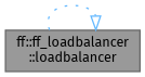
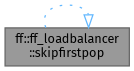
  digraph {
    rankdir=LR
    fontname="Fira Sans"
-   n1 [color=gray40 fillcolor=grey60 fontcolor=black fontname="Fira Sans" fontsize=10 height=0.2 label="ff::ff_loadbalancer\l::loadbalancer" shape=box style=filled width=0.4]
+   n1 [color=gray40 fillcolor=grey60 fontcolor=black fontname="Fira Sans" fontsize=10 height=0.2 label="ff::ff_loadbalancer\l::skipfirstpop" shape=box style=filled width=0.4]
    n1 -> n1 [color=steelblue1 fontname="Fira Sans" fontsize=10 labelfontname=Helvetica labelfontsize=10 style=dotted arrowhead=onormal]
  }
